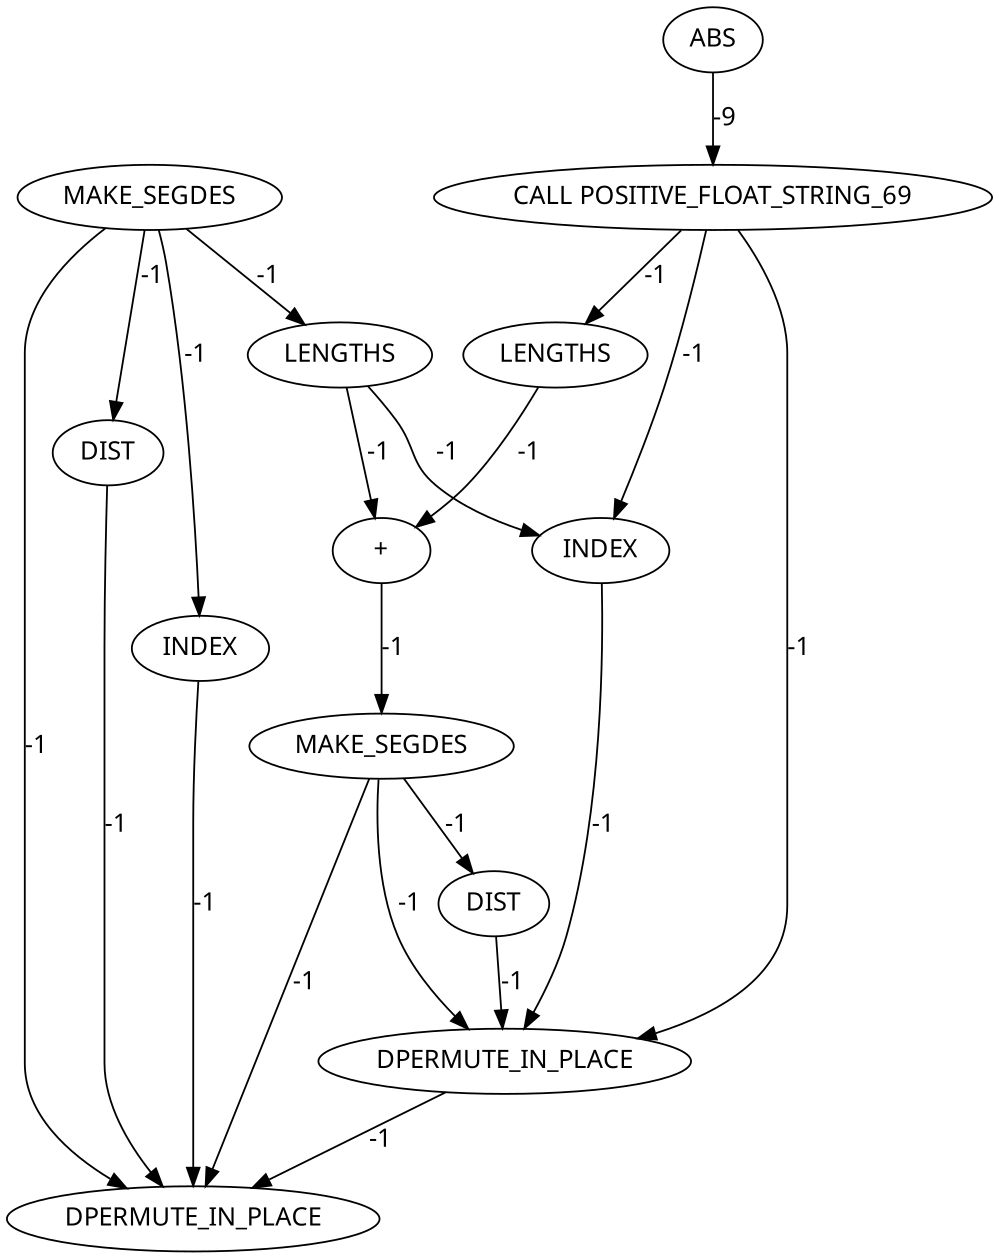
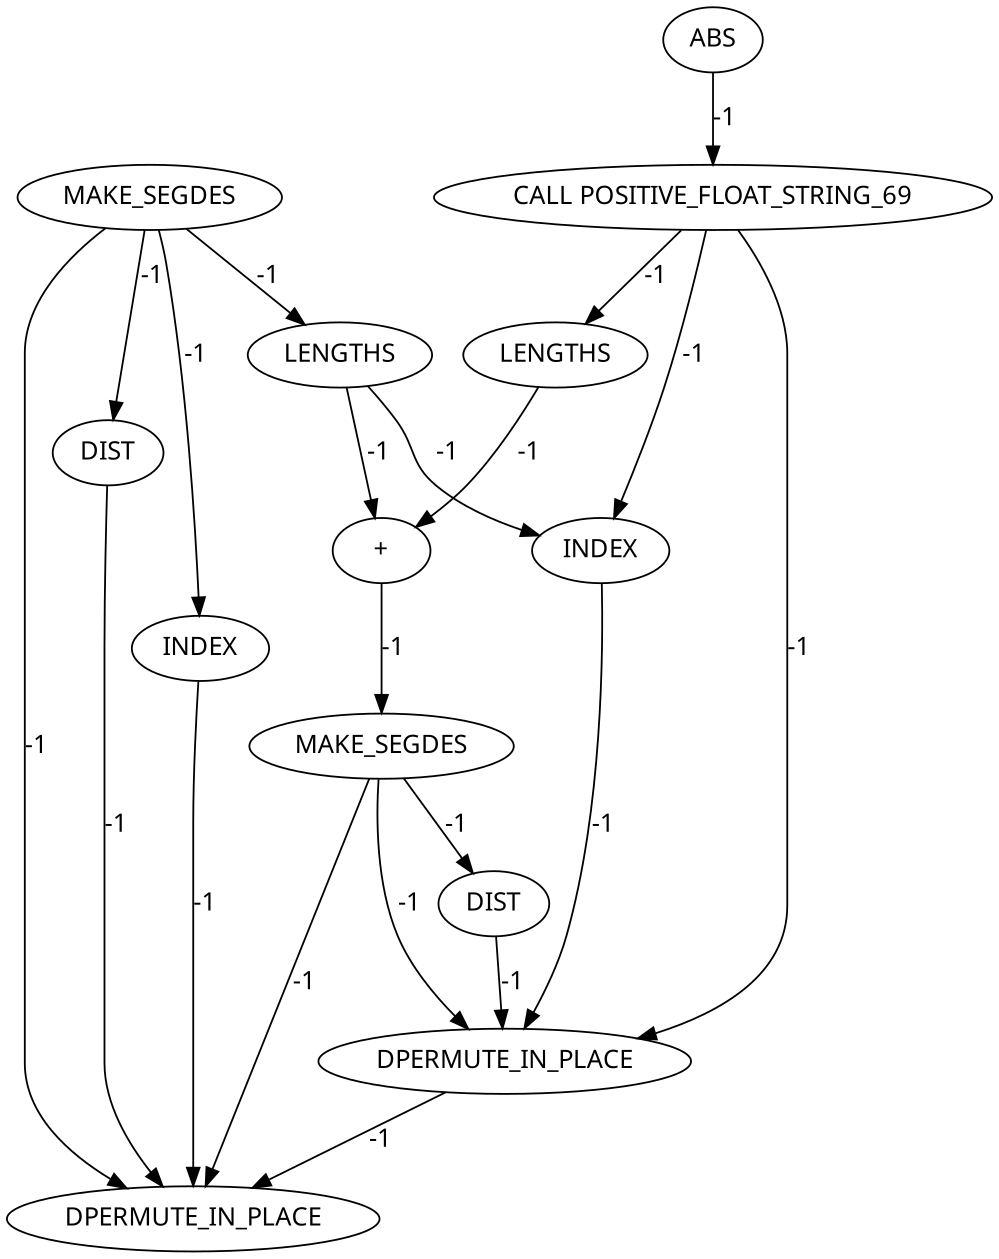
  digraph {
    fontname="Noto Sans"
    node [cost=0 fontname="Noto Sans"]
    edge [cost=-1 fontname="Noto Sans"]
    n1 [label=LENGTHS]
    n2 [label="+"]
    n3 [label=MAKE_SEGDES]
    n4 [label=DIST]
    n5 [label=DPERMUTE_IN_PLACE]
    n6 [label=MAKE_SEGDES]
    n7 [label=INDEX]
    n8 [label=LENGTHS]
    n9 [label=DPERMUTE_IN_PLACE]
    n10 [label=DIST]
    n11 [label=ABS]
    n12 [label="CALL POSITIVE_FLOAT_STRING_69"]
    n13 [label=INDEX]
    n1 -> n2 [label=-1]
    n2 -> n3 [label=-1]
    n3 -> n5 [label=-1]
    n3 -> n9 [label=-1]
    n3 -> n10 [label=-1]
    n4 -> n5 [label=-1]
    n6 -> n4 [label=-1]
    n6 -> n5 [label=-1]
    n6 -> n7 [label=-1]
    n6 -> n8 [label=-1]
    n7 -> n5 [label=-1]
    n8 -> n2 [label=-1]
    n8 -> n13 [label=-1]
    n9 -> n5 [label=-1]
    n10 -> n9 [label=-1]
-   n11 -> n12 [label=-9]
+   n11 -> n12 [label=-1]
    n12 -> n1 [label=-1]
    n12 -> n9 [label=-1]
    n12 -> n13 [label=-1]
    n13 -> n9 [label=-1]
  }
